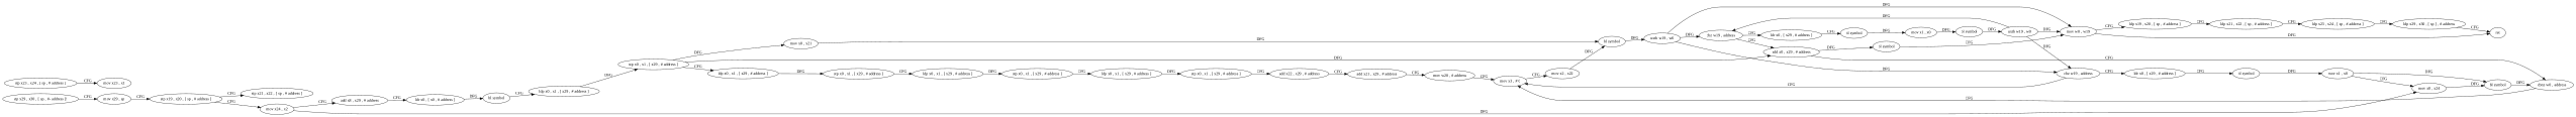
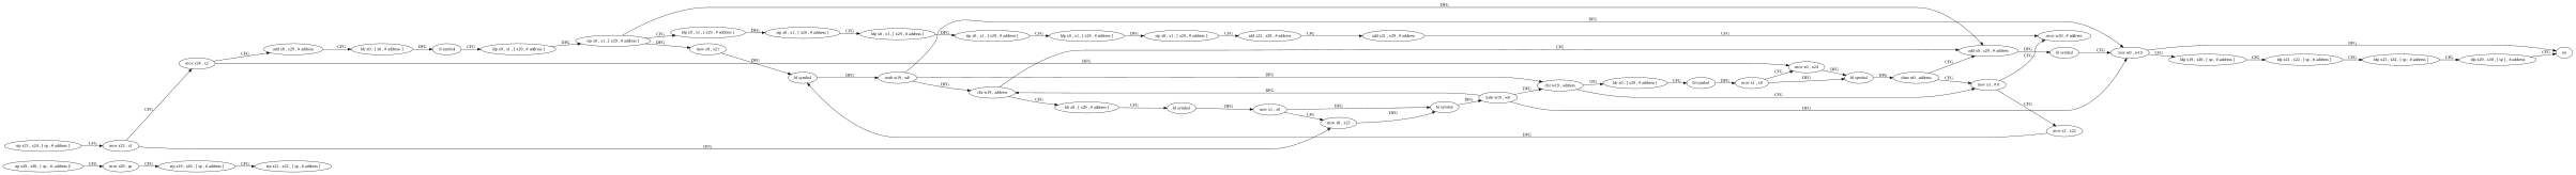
  digraph {
    fontname="Liberation Serif"
    rankdir=LR
    node [fontname="Liberation Serif"]
    edge [fontname="Liberation Serif"]
    n1 [label="stp x29 , x30 , [ sp , #- address ]!"]
    n2 [label="mov x29 , sp"]
    n3 [label="stp x19 , x20 , [ sp , # address ]"]
    n4 [label="stp x21 , x22 , [ sp , # address ]"]
    n5 [label="stp x23 , x24 , [ sp , # address ]"]
    n6 [label="mov x23 , x1"]
    n7 [label="mov x24 , x2"]
+   n8 [label="mov x0 , x23"]
    n9 [label="add x8 , x29 , # address"]
    n10 [label="mov x0 , x24"]
    n11 [label="bl symbol"]
    n12 [label="ldr x0 , [ x0 , # address ]"]
    n13 [label="bl symbol"]
    n14 [label="bl symbol"]
    n15 [label="ldp x0 , x1 , [ x29 , # address ]"]
    n16 [label="stp x0 , x1 , [ x29 , # address ]"]
    n17 [label="ldp x0 , x1 , [ x29 , # address ]"]
    n18 [label="add x0 , x29 , # address"]
    n19 [label="mov x0 , x21"]
    n20 [label="stp x0 , x1 , [ x29 , # address ]"]
    n21 [label="bl symbol"]
    n22 [label="bl symbol"]
    n23 [label="ldp x0 , x1 , [ x29 , # address ]"]
    n24 [label="stp x0 , x1 , [ x29 , # address ]"]
    n25 [label="ldp x0 , x1 , [ x29 , # address ]"]
    n26 [label="stp x0 , x1 , [ x29 , # address ]"]
    n27 [label="add x22 , x29 , # address"]
    n28 [label="add x21 , x29 , # address"]
    n29 [label="mov w20 , # address"]
    n30 [label="mov x3 , # 0"]
    n31 [label="mov x2 , x22"]
    n32 [label="mov w0 , w19"]
    n33 [label="ldp x19 , x20 , [ sp , # address ]"]
    n34 [label=ret]
    n35 [label="ldp x21 , x22 , [ sp , # address ]"]
    n36 [label="ldp x23 , x24 , [ sp , # address ]"]
    n37 [label="ldp x29 , x30 , [ sp ] , # address"]
    n38 [label="ldr x0 , [ x29 , # address ]"]
    n39 [label="bl symbol"]
    n40 [label="mov x1 , x0"]
    n41 [label="uxtb w19 , w0"]
    n42 [label="cbz w19 , address"]
    n43 [label="cbz w19 , address"]
    n44 [label="ldr x0 , [ x29 , # address ]"]
    n45 [label="bl symbol"]
    n46 [label="mov x1 , x0"]
    n47 [label="uxtb w19 , w0"]
    n48 [label="cbnz w0 , address"]
    n1 -> n2 [label=CFG]
    n2 -> n3 [label=CFG]
    n3 -> n4 [label=CFG]
    n5 -> n6 [label=CFG]
-   n3 -> n7 [label=CFG]
+   n6 -> n7 [label=CFG]
+   n6 -> n8 [label=DFG]
    n7 -> n9 [label=CFG]
    n7 -> n10 [label=DFG]
+   n8 -> n11 [label=DFG]
    n9 -> n12 [label=CFG]
    n10 -> n13 [label=DFG]
    n11 -> n41 [label=DFG]
    n12 -> n14 [label=DFG]
    n13 -> n48 [label=DFG]
    n14 -> n15 [label=CFG]
    n15 -> n16 [label=DFG]
    n16 -> n17 [label=CFG]
    n16 -> n18 [label=DFG]
    n16 -> n19 [label=DFG]
    n17 -> n20 [label=DFG]
    n18 -> n21 [label=DFG]
    n19 -> n22 [label=DFG]
    n20 -> n23 [label=CFG]
    n21 -> n32 [label=CFG]
    n22 -> n47 [label=DFG]
    n23 -> n24 [label=DFG]
    n24 -> n25 [label=CFG]
    n25 -> n26 [label=DFG]
    n26 -> n27 [label=CFG]
    n27 -> n28 [label=CFG]
    n28 -> n29 [label=CFG]
-   n29 -> n30 [label=CFG]
+   n30 -> n29 [label=CFG]
    n30 -> n31 [label=CFG]
    n31 -> n22 [label=DFG]
    n32 -> n33 [label=CFG]
    n32 -> n34 [label=DFG]
    n33 -> n35 [label=CFG]
    n35 -> n36 [label=CFG]
    n36 -> n37 [label=CFG]
    n37 -> n34 [label=CFG]
    n38 -> n39 [label=CFG]
    n39 -> n40 [label=DFG]
+   n40 -> n8 [label=CFG]
    n40 -> n11 [label=DFG]
    n41 -> n32 [label=DFG]
    n41 -> n42 [label=DFG]
    n41 -> n43 [label=DFG]
    n42 -> n30 [label=CFG]
    n42 -> n44 [label=CFG]
    n43 -> n18 [label=CFG]
    n43 -> n38 [label=CFG]
    n44 -> n45 [label=CFG]
    n45 -> n46 [label=DFG]
    n46 -> n10 [label=CFG]
    n46 -> n13 [label=DFG]
    n47 -> n32 [label=DFG]
    n47 -> n42 [label=DFG]
    n47 -> n43 [label=DFG]
-   n18 -> n48 [label=CFG]
+   n48 -> n18 [label=CFG]
    n48 -> n30 [label=CFG]
  }
